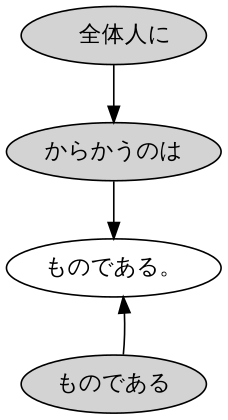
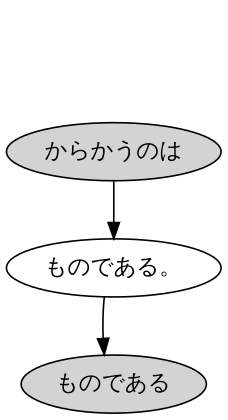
  digraph {
    fontname="Roboto Mono"
    node [fillcolor=lightgrey fontname="Roboto Mono" style=filled]
    edge [fontname="Roboto Mono"]
-   n1 [label="　全体人に"]
    n2 [label="からかうのは"]
    n3 [fillcolor=white label="ものである。"]
    n4 [label="ものである"]
-   n1 -> n2
    n2 -> n3
-   n4 -> n3
+   n3 -> n4
  }
